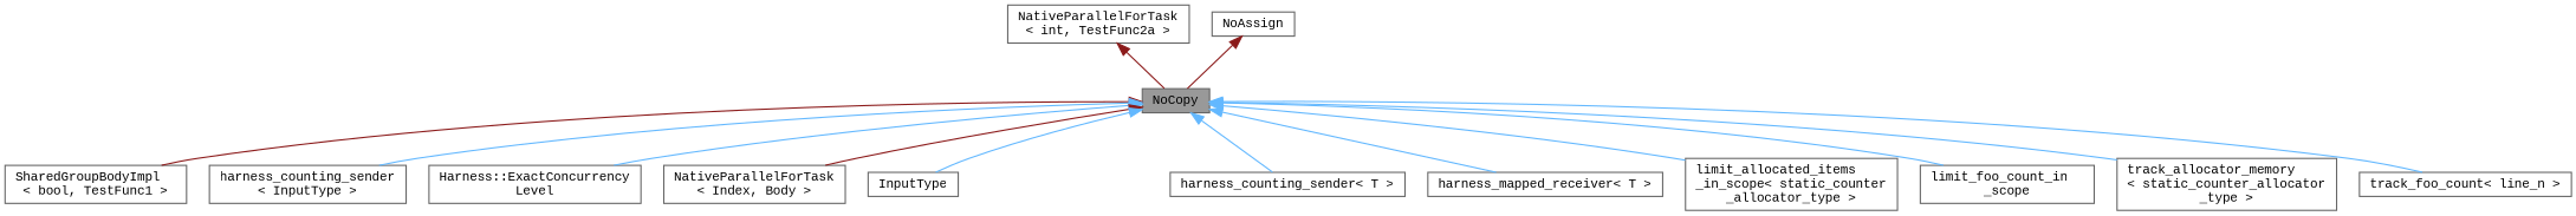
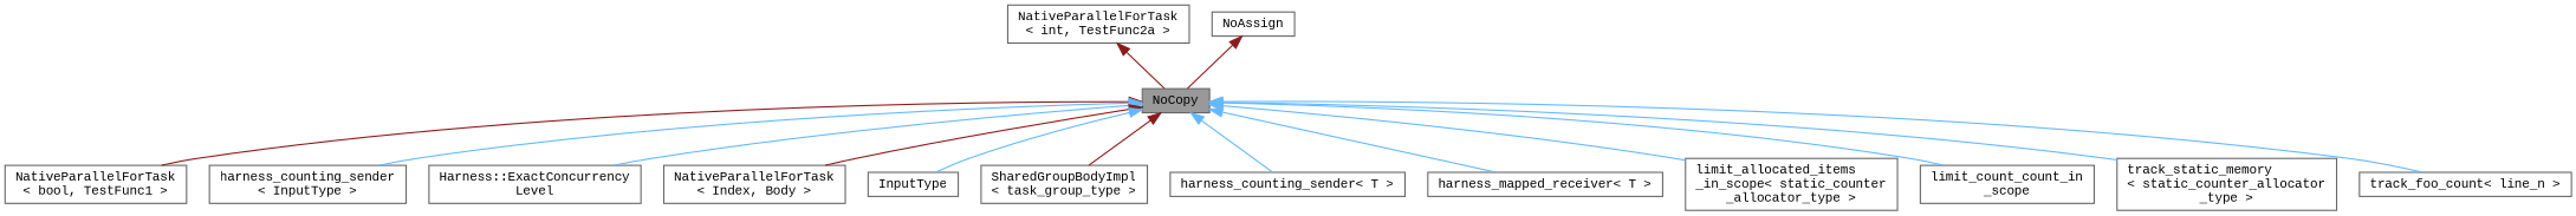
  digraph {
    fontname="Liberation Mono"
    rankdir=TB
    node [color=gray40 fillcolor=white fontname="Liberation Mono" fontsize=10 shape=box style=filled]
    edge [color=steelblue1 dir=back fontname="Liberation Mono" fontsize=10 labelfontname=Helvetica labelfontsize=10 style=solid]
    n1 [fillcolor=grey60 fontcolor=black height=0.2 label=NoCopy width=0.4]
-   n2 [height=0.2 label="SharedGroupBodyImpl\l\< bool, TestFunc1 \>" width=0.4]
+   n2 [height=0.2 label="NativeParallelForTask\l\< bool, TestFunc1 \>" width=0.4]
    n3 [height=0.2 label="harness_counting_sender\l\< InputType \>" width=0.4]
    n4 [height=0.2 label="Harness::ExactConcurrency\lLevel" width=0.4]
    n5 [height=0.2 label="NativeParallelForTask\l\< Index, Body \>" width=0.4]
    n6 [height=0.2 label=InputType width=0.4]
+   n7 [height=0.2 label="SharedGroupBodyImpl\l\< task_group_type \>" width=0.4]
    n8 [height=0.2 label="harness_counting_sender\< T \>" width=0.4]
    n9 [height=0.2 label="harness_mapped_receiver\< T \>" width=0.4]
    n10 [height=0.2 label="limit_allocated_items\l_in_scope\< static_counter\l_allocator_type \>" width=0.4]
-   n11 [height=0.2 label="limit_foo_count_in\l_scope" width=0.4]
-   n12 [height=0.2 label="track_allocator_memory\l\< static_counter_allocator\l_type \>" width=0.4]
+   n11 [height=0.2 label="limit_count_count_in\l_scope" width=0.4]
+   n12 [height=0.2 label="track_static_memory\l\< static_counter_allocator\l_type \>" width=0.4]
    n13 [height=0.2 label="track_foo_count\< line_n \>" width=0.4]
    n14 [height=0.2 label="NativeParallelForTask\l\< int, TestFunc2a \>" width=0.4]
    n15 [height=0.2 label=NoAssign width=0.4]
    n1 -> n2 [color=firebrick4]
    n1 -> n3
    n1 -> n4
    n1 -> n5 [color=firebrick4]
    n1 -> n6
+   n1 -> n7 [color=firebrick4]
    n1 -> n8
    n1 -> n9
    n1 -> n10
    n1 -> n11
    n1 -> n12
    n1 -> n13
    n14 -> n1 [color=firebrick4]
    n15 -> n1 [color=firebrick4]
  }
